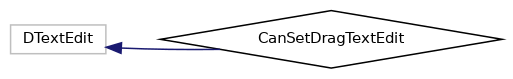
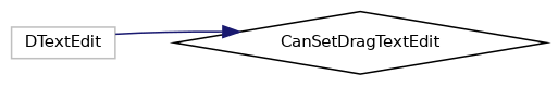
  digraph {
    rankdir=LR
    node [fillcolor=white fontname=Helvetica fontsize=10 style=filled]
    n1 [color=grey75 height=0.2 label=DTextEdit shape=box width=0.4]
    n2 [color=black height=0.2 label=CanSetDragTextEdit shape=diamond width=0.4]
-   n1 -> n2 [color=midnightblue dir=back fontname=Helvetica fontsize=10 labelfontname=Helvetica labelfontsize=10 style=solid]
+   n2 -> n1 [color=midnightblue dir=back fontname=Helvetica fontsize=10 labelfontname=Helvetica labelfontsize=10 style=solid]
  }
